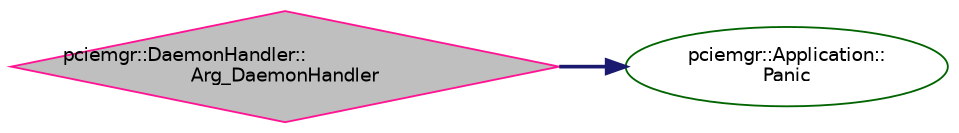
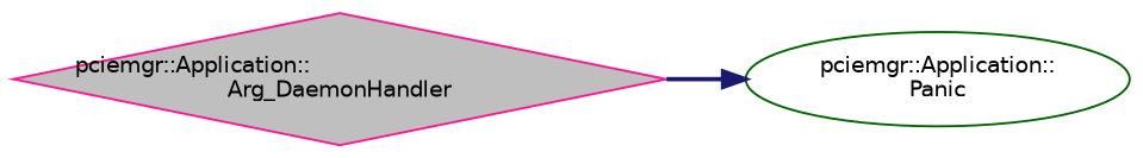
  digraph {
    rankdir=LR
    node [fontname=Helvetica fontsize=10 style=filled]
-   n1 [color=deeppink fillcolor=grey75 fontcolor=black height=0.2 label="pciemgr::DaemonHandler::\lArg_DaemonHandler" shape=diamond width=0.4]
+   n1 [color=deeppink fillcolor=grey75 fontcolor=black height=0.2 label="pciemgr::Application::\lArg_DaemonHandler" shape=diamond width=0.4]
    n2 [color=darkgreen fillcolor=white height=0.2 label="pciemgr::Application::\lPanic" shape=ellipse width=0.4]
    n1 -> n2 [color=midnightblue fontname=Helvetica fontsize=10 labelfontname=Helvetica labelfontsize=10 style=bold]
  }
